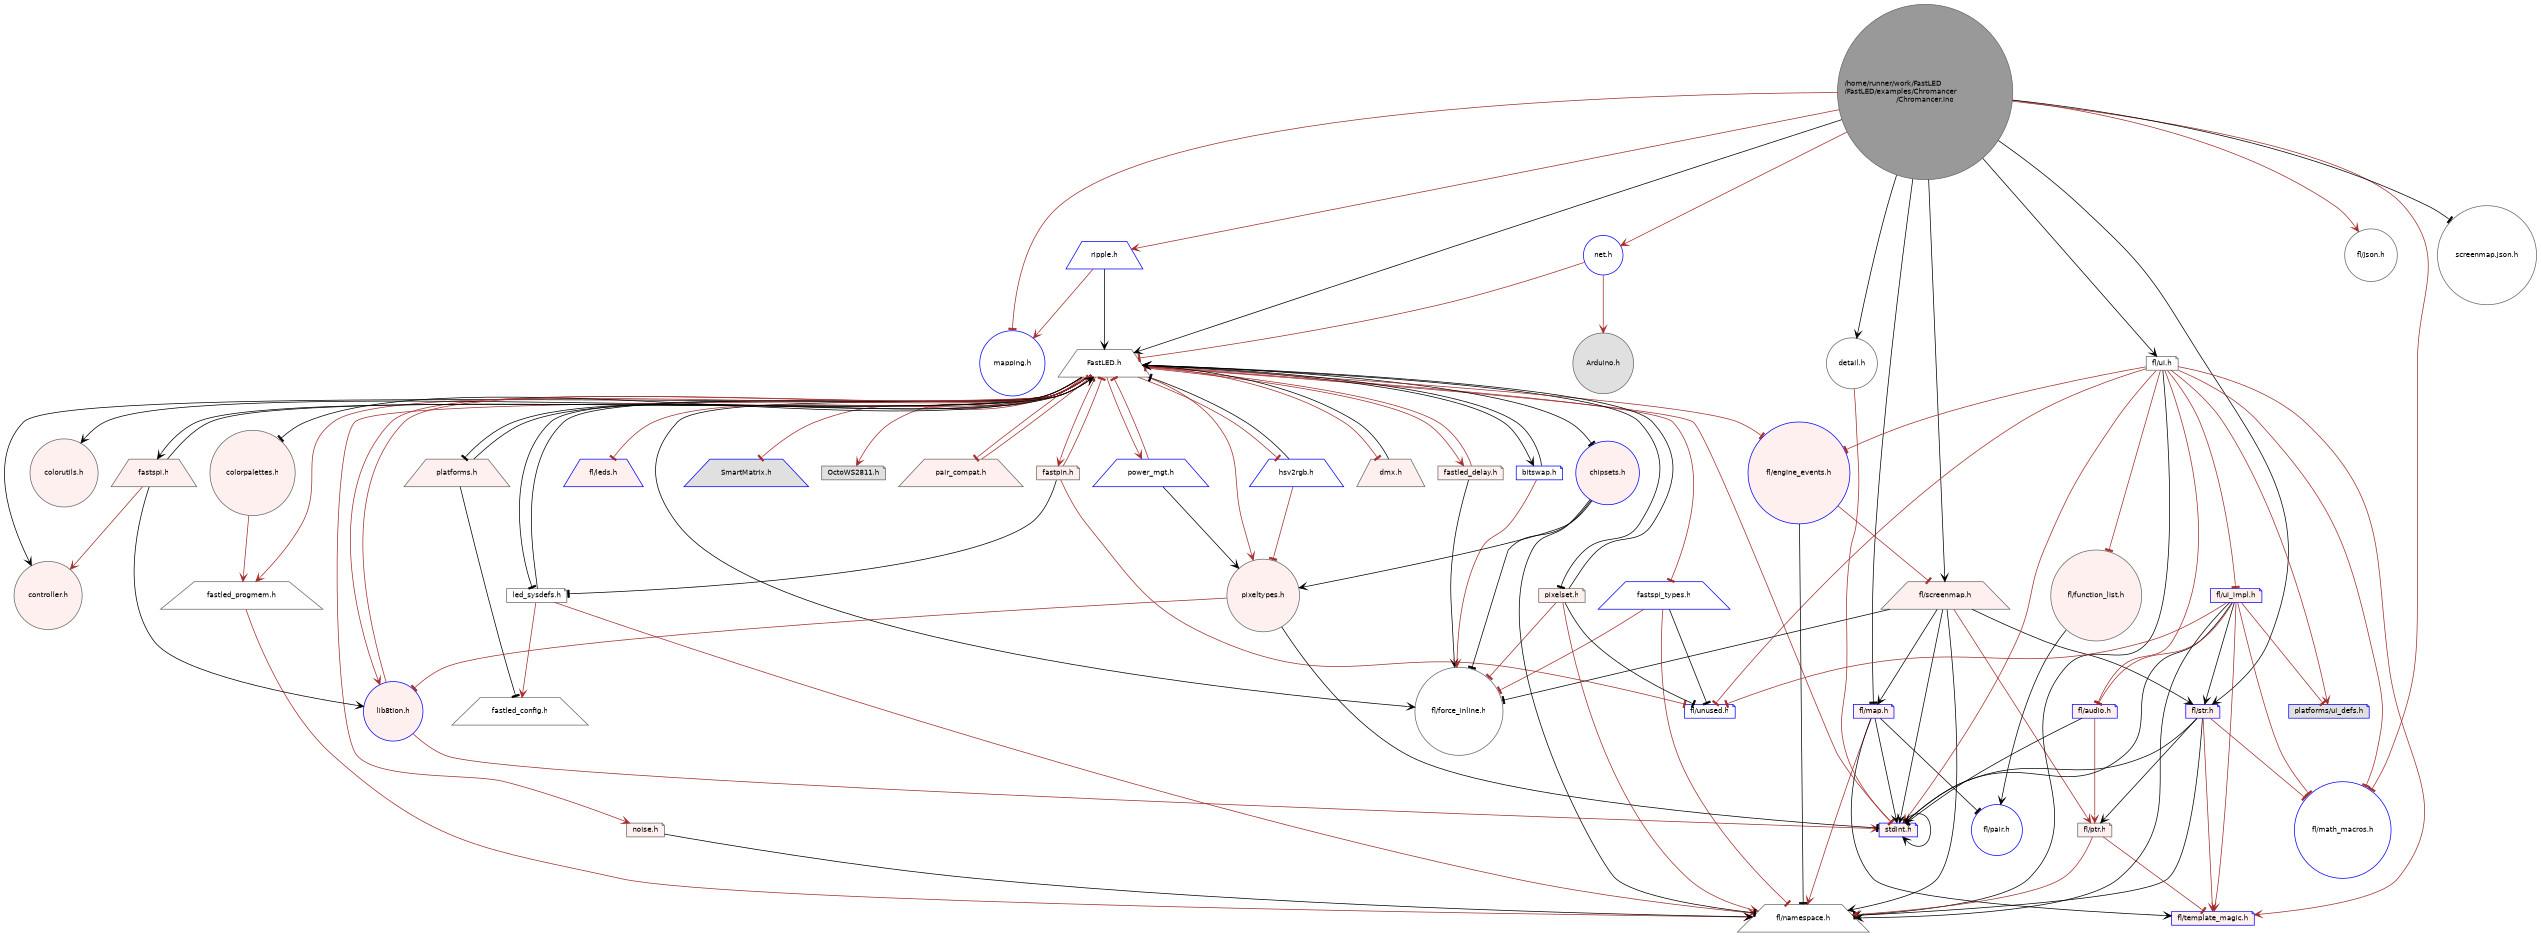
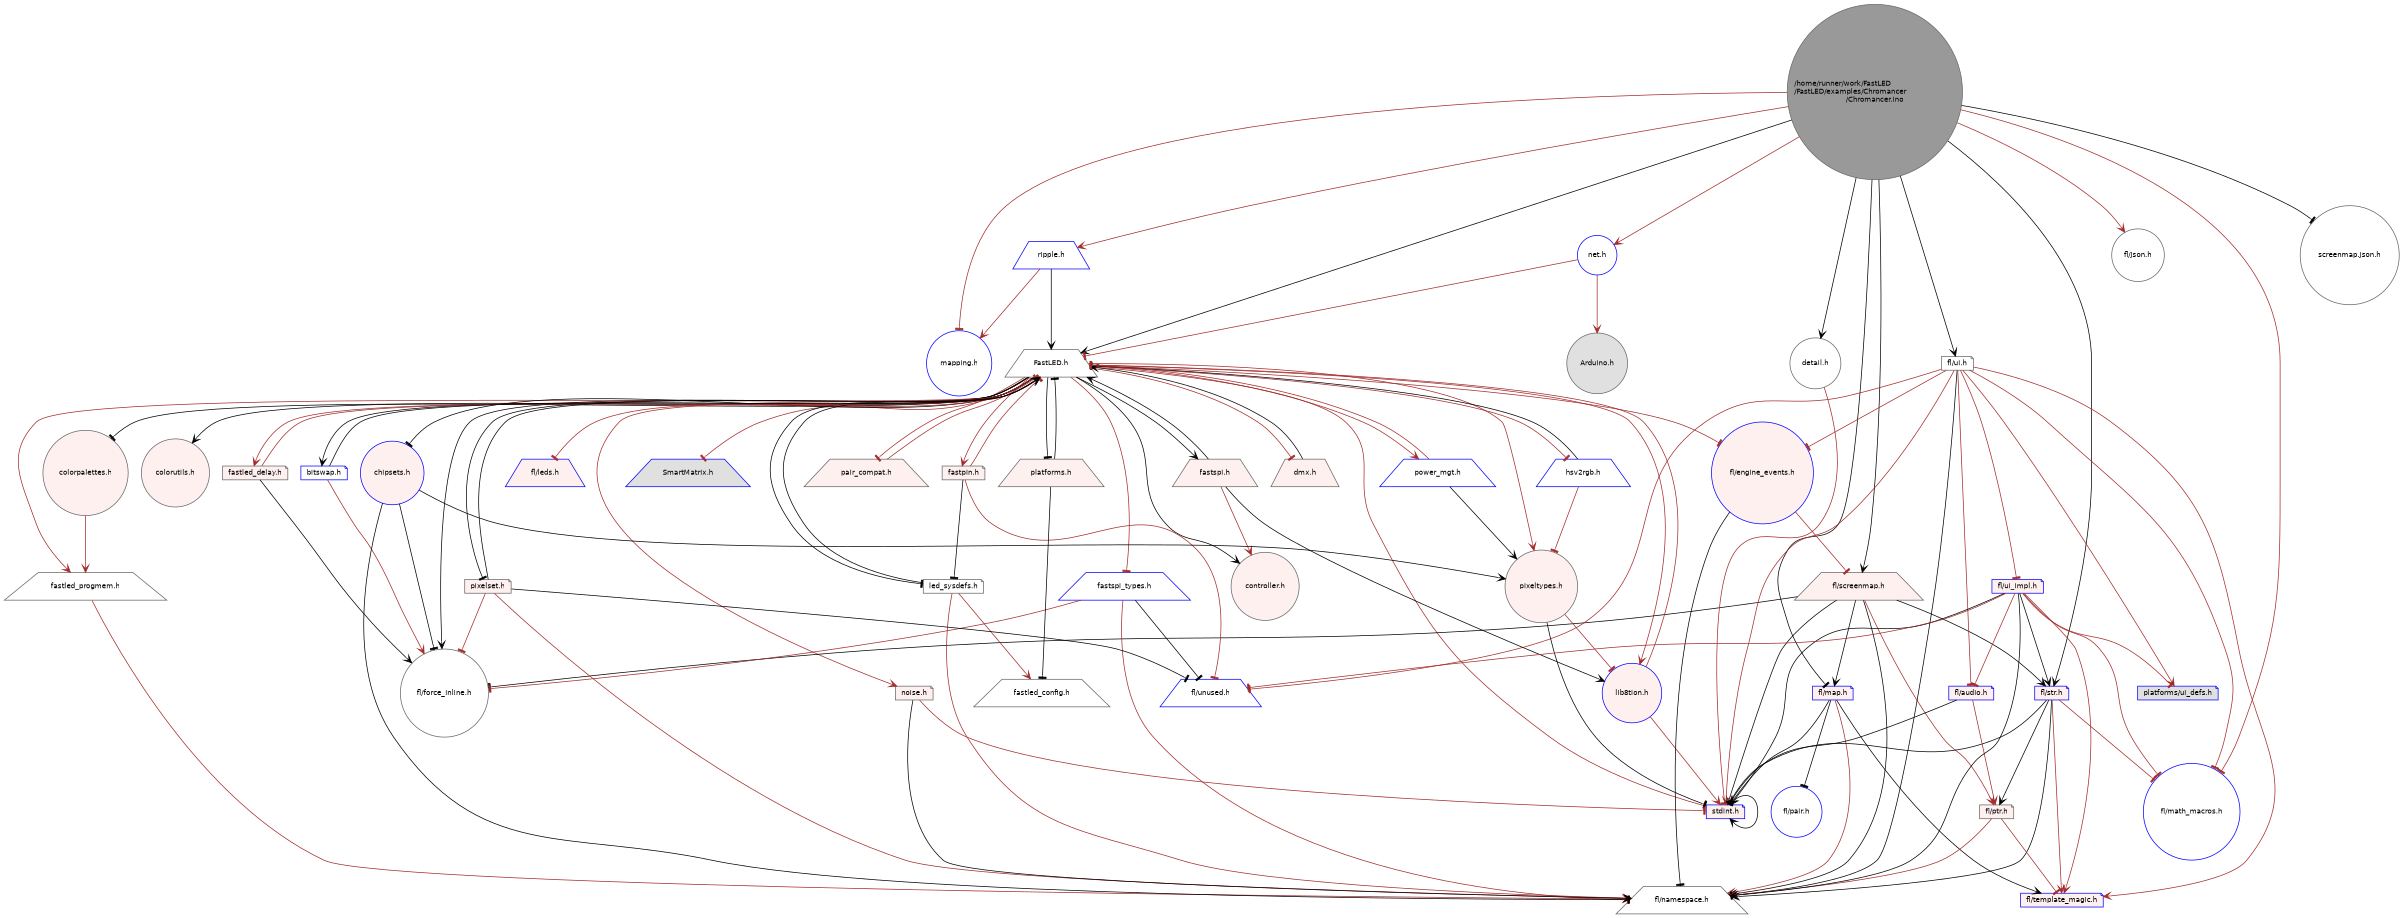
  digraph {
    node [color=gray40 fillcolor="#FFF0F0" fontname=Helvetica fontsize=10 shape=circle style=filled]
    edge [arrowhead=vee color=brown fontname=Helvetica fontsize=10 labelfontname=Helvetica labelfontsize=10 style=solid]
    n1 [fillcolor=grey60 fontcolor=black height=0.2 label="/home/runner/work/FastLED\l/FastLED/examples/Chromancer\l/Chromancer.ino" width=0.4]
    n2 [color=blue fillcolor=white height=0.2 label="mapping.h" width=0.4]
    n3 [color=blue fillcolor=white height=0.2 label="net.h" width=0.4]
    n4 [fillcolor=white height=0.2 label="FastLED.h" shape=trapezium width=0.4]
    n5 [height=0.2 label="fl/screenmap.h" shape=trapezium width=0.4]
    n6 [color=blue height=0.2 label="fl/map.h" shape=note width=0.4]
    n7 [color=blue height=0.2 label="fl/str.h" shape=note width=0.4]
    n8 [color=blue fillcolor=white height=0.2 label="fl/math_macros.h" width=0.4]
    n9 [color=blue fillcolor=white height=0.2 label="ripple.h" shape=trapezium width=0.4]
    n10 [fillcolor=white height=0.2 label="detail.h" width=0.4]
    n11 [fillcolor=white height=0.2 label="fl/json.h" width=0.4]
    n12 [fillcolor=white height=0.2 label="fl/ui.h" shape=note width=0.4]
    n13 [fillcolor=white height=0.2 label="screenmap.json.h" width=0.4]
    n14 [fillcolor="#E0E0E0" height=0.2 label="Arduino.h" width=0.4]
    n15 [color=blue height=0.2 label="stdint.h" shape=note width=0.4]
    n16 [color=blue fillcolor="#E0E0E0" height=0.2 label="SmartMatrix.h" shape=trapezium width=0.4]
-   n17 [fillcolor="#E0E0E0" height=0.2 label="OctoWS2811.h" shape=note width=0.4]
    n18 [fillcolor=white height=0.2 label="fl/force_inline.h" width=0.4]
    n19 [height=0.2 label="pair_compat.h" shape=trapezium width=0.4]
    n20 [fillcolor=white height=0.2 label="led_sysdefs.h" shape=note width=0.4]
    n21 [height=0.2 label="fastled_delay.h" shape=note width=0.4]
    n22 [color=blue fillcolor=white height=0.2 label="bitswap.h" shape=note width=0.4]
    n23 [height=0.2 label="controller.h" width=0.4]
    n24 [height=0.2 label="fastpin.h" shape=note width=0.4]
    n25 [color=blue fillcolor=white height=0.2 label="fastspi_types.h" shape=trapezium width=0.4]
    n26 [height=0.2 label="dmx.h" shape=trapezium width=0.4]
    n27 [height=0.2 label="platforms.h" shape=trapezium width=0.4]
    n28 [fillcolor=white height=0.2 label="fastled_progmem.h" shape=trapezium width=0.4]
    n29 [color=blue height=0.2 label="lib8tion.h" width=0.4]
    n30 [height=0.2 label="pixeltypes.h" width=0.4]
    n31 [color=blue fillcolor=white height=0.2 label="hsv2rgb.h" shape=trapezium width=0.4]
    n32 [height=0.2 label="colorutils.h" width=0.4]
    n33 [height=0.2 label="pixelset.h" shape=note width=0.4]
    n34 [height=0.2 label="colorpalettes.h" width=0.4]
    n35 [height=0.2 label="noise.h" shape=note width=0.4]
    n36 [color=blue fillcolor=white height=0.2 label="power_mgt.h" shape=trapezium width=0.4]
    n37 [height=0.2 label="fastspi.h" shape=trapezium width=0.4]
    n38 [color=blue height=0.2 label="chipsets.h" width=0.4]
    n39 [color=blue height=0.2 label="fl/engine_events.h" width=0.4]
    n40 [color=blue height=0.2 label="fl/leds.h" shape=trapezium width=0.4]
    n41 [fillcolor=white height=0.2 label="fl/namespace.h" shape=trapezium width=0.4]
    n42 [height=0.2 label="fl/ptr.h" shape=note width=0.4]
    n43 [color=blue height=0.2 label="fl/template_magic.h" shape=note width=0.4]
    n44 [color=blue fillcolor=white height=0.2 label="fl/pair.h" width=0.4]
-   n45 [color=blue fillcolor=white height=0.2 label="fl/unused.h" shape=note width=0.4]
+   n45 [color=blue fillcolor=white height=0.2 label="fl/unused.h" shape=trapezium width=0.4]
    n46 [color=blue height=0.2 label="fl/audio.h" shape=note width=0.4]
-   n47 [height=0.2 label="fl/function_list.h" width=0.4]
    n48 [color=blue height=0.2 label="fl/ui_impl.h" shape=note width=0.4]
    n49 [color=blue fillcolor="#E0E0E0" height=0.2 label="platforms/ui_defs.h" shape=note width=0.4]
    n50 [fillcolor=white height=0.2 label="fastled_config.h" shape=trapezium width=0.4]
    n1 -> n2 [arrowhead=tee]
    n1 -> n3
    n1 -> n4 [color=black]
    n1 -> n5 [color=black]
    n1 -> n6 [arrowhead=tee color=black]
    n1 -> n7 [color=black]
    n1 -> n8 [arrowhead=tee]
    n1 -> n9
    n1 -> n10 [color=black]
    n1 -> n11
    n1 -> n12 [color=black]
    n1 -> n13 [arrowhead=tee color=black]
    n3 -> n4 [arrowhead=tee]
    n3 -> n14
    n4 -> n15 [arrowhead=tee]
    n4 -> n16 [arrowhead=tee]
-   n4 -> n17
    n4 -> n18 [color=black]
    n4 -> n19 [arrowhead=tee]
    n4 -> n20 [arrowhead=tee color=black]
    n4 -> n21
    n4 -> n22 [color=black]
    n4 -> n23 [color=black]
    n4 -> n24
    n4 -> n25 [arrowhead=tee]
    n4 -> n26 [arrowhead=tee]
    n4 -> n27 [arrowhead=tee color=black]
    n4 -> n28
    n4 -> n29
    n4 -> n30
    n4 -> n31 [arrowhead=tee]
    n4 -> n32 [color=black]
    n4 -> n33 [arrowhead=tee color=black]
    n4 -> n34 [arrowhead=tee color=black]
    n4 -> n35
    n4 -> n36
    n4 -> n37 [color=black]
    n4 -> n38 [arrowhead=tee color=black]
    n4 -> n39 [arrowhead=tee]
    n4 -> n40 [arrowhead=tee]
    n5 -> n6 [color=black]
    n5 -> n7 [color=black]
    n5 -> n15 [color=black]
    n5 -> n18 [arrowhead=tee color=black]
    n5 -> n41 [color=black]
    n5 -> n42
    n6 -> n15 [color=black]
    n6 -> n41
    n6 -> n43 [color=black]
    n6 -> n44 [arrowhead=tee color=black]
    n7 -> n8 [arrowhead=tee]
    n7 -> n15 [arrowhead=tee color=black]
    n7 -> n41 [color=black]
    n7 -> n42 [color=black]
    n7 -> n43
    n9 -> n2
    n9 -> n4 [color=black]
    n10 -> n15 [arrowhead=tee]
    n12 -> n8 [arrowhead=tee]
    n12 -> n15
    n12 -> n39 [arrowhead=tee]
    n12 -> n41 [arrowhead=tee color=black]
    n12 -> n43
    n12 -> n45 [arrowhead=tee]
    n12 -> n46 [arrowhead=tee]
-   n12 -> n47 [arrowhead=tee]
    n12 -> n48 [arrowhead=tee]
    n12 -> n49
    n15 -> n15 [color=black]
    n19 -> n4 [arrowhead=tee]
    n20 -> n4 [color=black]
    n20 -> n41
    n20 -> n50
    n21 -> n4 [arrowhead=tee]
    n21 -> n18 [color=black]
    n22 -> n4 [color=black]
    n22 -> n18
    n24 -> n4 [arrowhead=tee]
    n24 -> n20 [arrowhead=tee color=black]
    n24 -> n45 [arrowhead=tee]
    n25 -> n18 [arrowhead=tee]
    n25 -> n41 [arrowhead=tee]
    n25 -> n45 [arrowhead=tee color=black]
    n26 -> n4 [color=black]
    n27 -> n4 [arrowhead=tee color=black]
    n27 -> n50 [arrowhead=tee color=black]
    n28 -> n41
    n29 -> n4 [arrowhead=tee]
    n29 -> n15
    n30 -> n15 [arrowhead=tee color=black]
    n30 -> n29 [arrowhead=tee]
    n31 -> n4 [arrowhead=tee color=black]
    n31 -> n30 [arrowhead=tee]
    n33 -> n4 [color=black]
    n33 -> n18 [arrowhead=tee]
    n33 -> n41
    n33 -> n45 [arrowhead=tee color=black]
    n34 -> n28
+   n35 -> n15 [arrowhead=tee]
    n35 -> n41 [color=black]
    n36 -> n4 [arrowhead=tee]
    n36 -> n30 [color=black]
    n37 -> n4 [color=black]
    n37 -> n23
    n37 -> n29 [color=black]
    n38 -> n18 [arrowhead=tee color=black]
    n38 -> n30 [color=black]
    n38 -> n41 [arrowhead=tee color=black]
    n39 -> n5 [arrowhead=tee]
    n39 -> n41 [arrowhead=tee color=black]
    n42 -> n41
    n42 -> n43 [arrowhead=tee]
    n46 -> n15 [arrowhead=tee color=black]
    n46 -> n42
-   n47 -> n44 [color=black]
    n48 -> n7 [color=black]
    n48 -> n8 [arrowhead=tee]
    n48 -> n15 [color=black]
    n48 -> n41 [color=black]
    n48 -> n43
    n48 -> n45 [arrowhead=tee]
    n48 -> n46 [arrowhead=tee]
    n48 -> n49 [arrowhead=tee]
  }
